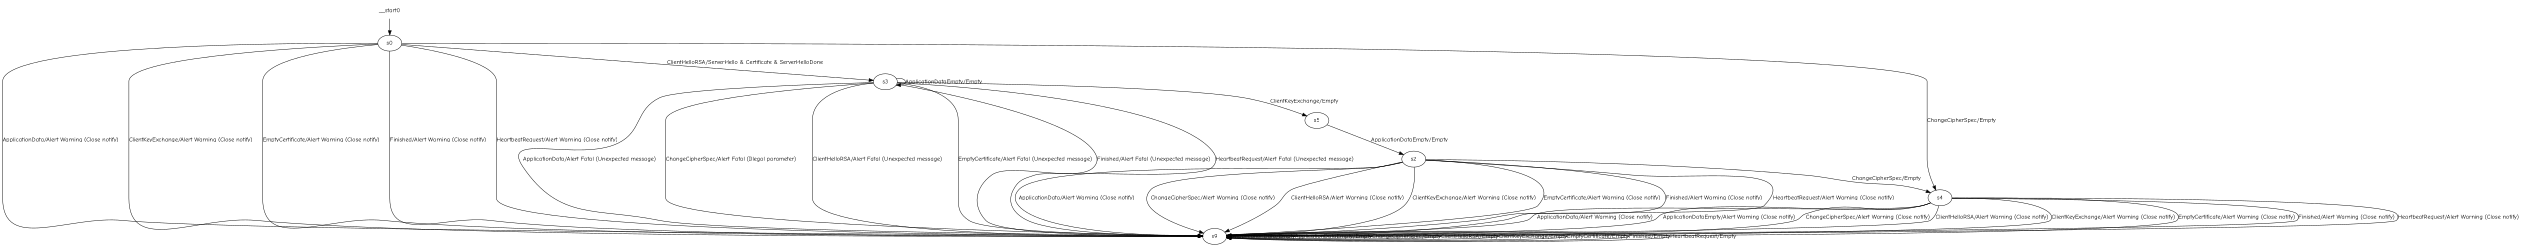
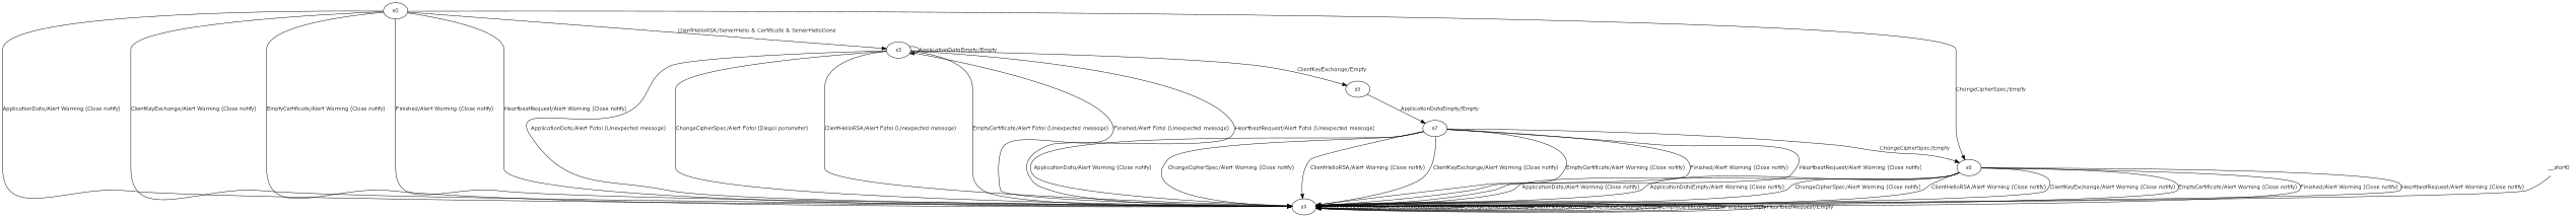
  digraph {
    fontname="Comic Neue"
    node [fontname="Comic Neue"]
    edge [fontname="Comic Neue"]
    n1 [label=s0]
    n2 [label=s9]
    n3 [label=s3]
-   n4 [label=s4]
+   n4 [label=s6]
    n5 [label=s2]
    s5
    __start0 [shape=none]
    n1 -> n2 [label="ApplicationData/Alert Warning (Close notify)"]
    n1 -> n2 [label="ClientKeyExchange/Alert Warning (Close notify)"]
    n1 -> n2 [label="EmptyCertificate/Alert Warning (Close notify)"]
    n1 -> n2 [label="Finished/Alert Warning (Close notify)"]
    n1 -> n2 [label="HeartbeatRequest/Alert Warning (Close notify)"]
    n1 -> n3 [label="ClientHelloRSA/ServerHello & Certificate & ServerHelloDone"]
    n1 -> n4 [label="ChangeCipherSpec/Empty"]
    n2 -> n2 [label="ApplicationData/Empty"]
    n2 -> n2 [label="ApplicationDataEmpty/Empty"]
    n2 -> n2 [label="ChangeCipherSpec/Empty"]
    n2 -> n2 [label="ClientHelloRSA/Empty"]
    n2 -> n2 [label="ClientKeyExchange/Empty"]
    n2 -> n2 [label="EmptyCertificate/Empty"]
    n2 -> n2 [label="Finished/Empty"]
    n2 -> n2 [label="HeartbeatRequest/Empty"]
    n3 -> n2 [label="ApplicationData/Alert Fatal (Unexpected message)"]
    n3 -> n2 [label="ChangeCipherSpec/Alert Fatal (Illegal parameter)"]
    n3 -> n2 [label="ClientHelloRSA/Alert Fatal (Unexpected message)"]
    n3 -> n2 [label="EmptyCertificate/Alert Fatal (Unexpected message)"]
    n3 -> n2 [label="Finished/Alert Fatal (Unexpected message)"]
    n3 -> n2 [label="HeartbeatRequest/Alert Fatal (Unexpected message)"]
    n3 -> n3 [label="ApplicationDataEmpty/Empty"]
    n3 -> s5 [label="ClientKeyExchange/Empty"]
    n4 -> n2 [label="ApplicationData/Alert Warning (Close notify)"]
    n4 -> n2 [label="ApplicationDataEmpty/Alert Warning (Close notify)"]
    n4 -> n2 [label="ChangeCipherSpec/Alert Warning (Close notify)"]
    n4 -> n2 [label="ClientHelloRSA/Alert Warning (Close notify)"]
    n4 -> n2 [label="ClientKeyExchange/Alert Warning (Close notify)"]
    n4 -> n2 [label="EmptyCertificate/Alert Warning (Close notify)"]
    n4 -> n2 [label="Finished/Alert Warning (Close notify)"]
    n4 -> n2 [label="HeartbeatRequest/Alert Warning (Close notify)"]
    n5 -> n2 [label="ApplicationData/Alert Warning (Close notify)"]
    n5 -> n2 [label="ChangeCipherSpec/Alert Warning (Close notify)"]
    n5 -> n2 [label="ClientHelloRSA/Alert Warning (Close notify)"]
    n5 -> n2 [label="ClientKeyExchange/Alert Warning (Close notify)"]
    n5 -> n2 [label="EmptyCertificate/Alert Warning (Close notify)"]
    n5 -> n2 [label="Finished/Alert Warning (Close notify)"]
    n5 -> n2 [label="HeartbeatRequest/Alert Warning (Close notify)"]
    n5 -> n4 [label="ChangeCipherSpec/Empty"]
    s5 -> n5 [label="ApplicationDataEmpty/Empty"]
-   __start0 -> n1
+   __start0 -> n2
  }
